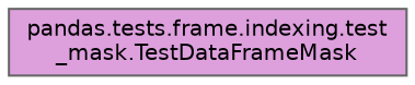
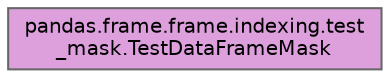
  digraph {
    rankdir=TB
    fontname="DejaVu Sans"
-   n1 [color=grey40 fillcolor=plum fontname="DejaVu Sans" fontsize=10 height=0.2 label="pandas.tests.frame.indexing.test\l_mask.TestDataFrameMask" shape=box style=filled width=0.4]
+   n1 [color=grey40 fillcolor=plum fontname="DejaVu Sans" fontsize=10 height=0.2 label="pandas.frame.frame.indexing.test\l_mask.TestDataFrameMask" shape=box style=filled width=0.4]
  }
